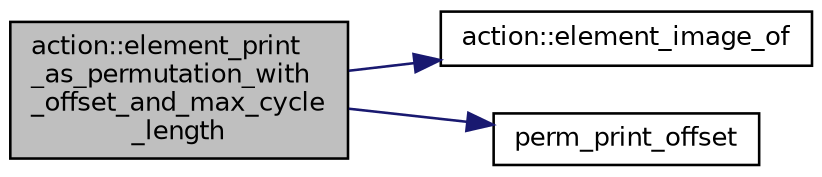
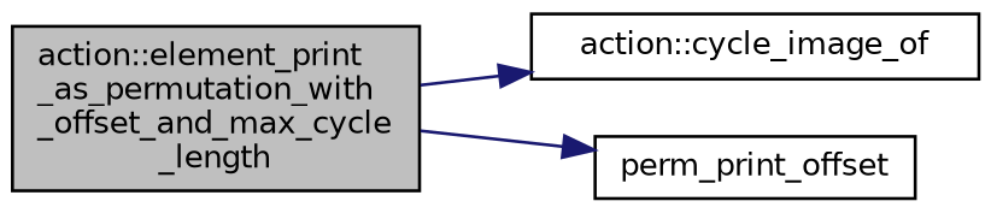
  digraph {
    rankdir=LR
    node [color=black fillcolor=white fontname=Helvetica fontsize=10 shape=record style=filled]
    edge [color=midnightblue fontname=Helvetica fontsize=10 labelfontname=Helvetica labelfontsize=10 style=solid]
    n1 [fillcolor=grey75 fontcolor=black height=0.2 label="action::element_print\l_as_permutation_with\l_offset_and_max_cycle\l_length" width=0.4]
-   n2 [height=0.2 label="action::element_image_of" width=0.4]
+   n2 [height=0.2 label="action::cycle_image_of" width=0.4]
    n3 [height=0.2 label=perm_print_offset width=0.4]
    n1 -> n2
    n1 -> n3
  }
